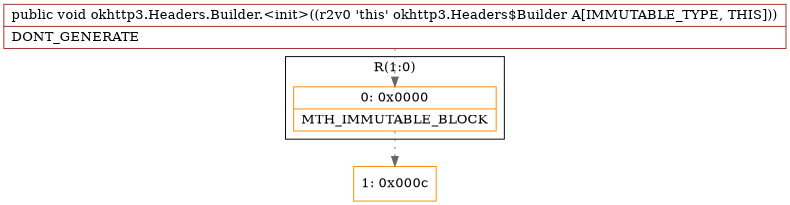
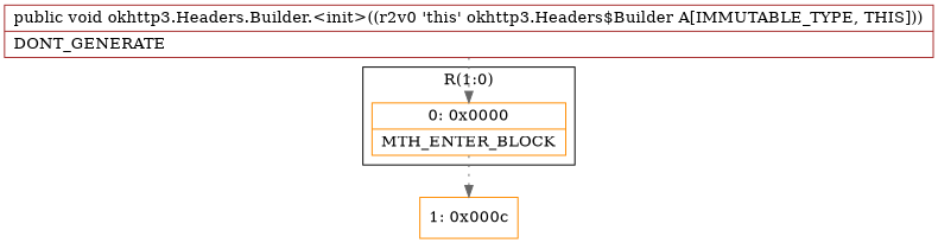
  digraph {
    node [color=darkorange shape=record]
    edge [color=gray40 style=dotted]
-   n1 [label="{0\:\ 0x0000|MTH_IMMUTABLE_BLOCK\l}"]
+   n1 [label="{0\:\ 0x0000|MTH_ENTER_BLOCK\l}"]
    n2 [label="{1\:\ 0x000c}"]
    n3 [label="{public void okhttp3.Headers.Builder.\<init\>((r2v0 'this' okhttp3.Headers$Builder A[IMMUTABLE_TYPE, THIS]))  | DONT_GENERATE\l}" color=brown]
    subgraph cluster_1 {
      label="R(1:0)"
      n1
    }
    n1 -> n2
    n3 -> n1
  }
